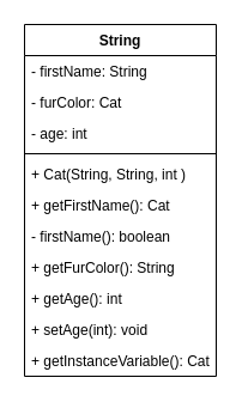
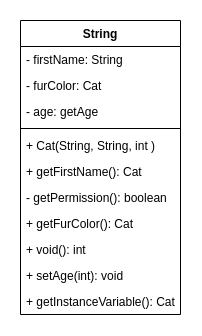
  <mxCell id="0" />
  <mxCell id="1" parent="0" />
  <mxCell id="2" value="String" style="swimlane;fontStyle=1;align=center;verticalAlign=top;childLayout=stackLayout;horizontal=1;startSize=26;horizontalStack=0;resizeParent=1;resizeParentMax=0;resizeLast=0;collapsible=1;marginBottom=0;" vertex="1" parent="1"><mxGeometry x="20" y="20" width="160" height="294" as="geometry" /></mxCell>
  <mxCell id="3" value="- firstName: String" style="text;strokeColor=none;fillColor=none;align=left;verticalAlign=top;spacingLeft=4;spacingRight=4;overflow=hidden;rotatable=0;points=[[0,0.5],[1,0.5]];portConstraint=eastwest;" vertex="1" parent="2"><mxGeometry y="26" width="160" height="26" as="geometry" /></mxCell>
  <mxCell id="4" value="- furColor: Cat" style="text;strokeColor=none;fillColor=none;align=left;verticalAlign=top;spacingLeft=4;spacingRight=4;overflow=hidden;rotatable=0;points=[[0,0.5],[1,0.5]];portConstraint=eastwest;" vertex="1" parent="2"><mxGeometry y="52" width="160" height="26" as="geometry" /></mxCell>
- <mxCell id="5" value="- age: int" style="text;strokeColor=none;fillColor=none;align=left;verticalAlign=top;spacingLeft=4;spacingRight=4;overflow=hidden;rotatable=0;points=[[0,0.5],[1,0.5]];portConstraint=eastwest;" vertex="1" parent="2"><mxGeometry y="78" width="160" height="26" as="geometry" /></mxCell>
+ <mxCell id="5" value="- age: getAge" style="text;strokeColor=none;fillColor=none;align=left;verticalAlign=top;spacingLeft=4;spacingRight=4;overflow=hidden;rotatable=0;points=[[0,0.5],[1,0.5]];portConstraint=eastwest;" vertex="1" parent="2"><mxGeometry y="78" width="160" height="26" as="geometry" /></mxCell>
  <mxCell id="6" value="" style="line;strokeWidth=1;fillColor=none;align=left;verticalAlign=middle;spacingTop=-1;spacingLeft=3;spacingRight=3;rotatable=0;labelPosition=right;points=[];portConstraint=eastwest;strokeColor=inherit;" vertex="1" parent="2"><mxGeometry y="104" width="160" height="8" as="geometry" /></mxCell>
  <mxCell id="7" value="+ Cat(String, String, int )" style="text;strokeColor=none;fillColor=none;align=left;verticalAlign=top;spacingLeft=4;spacingRight=4;overflow=hidden;rotatable=0;points=[[0,0.5],[1,0.5]];portConstraint=eastwest;" vertex="1" parent="2"><mxGeometry y="112" width="160" height="26" as="geometry" /></mxCell>
  <mxCell id="8" value="+ getFirstName(): Cat" style="text;strokeColor=none;fillColor=none;align=left;verticalAlign=top;spacingLeft=4;spacingRight=4;overflow=hidden;rotatable=0;points=[[0,0.5],[1,0.5]];portConstraint=eastwest;" vertex="1" parent="2"><mxGeometry y="138" width="160" height="26" as="geometry" /></mxCell>
- <mxCell id="9" value="- firstName(): boolean" style="text;strokeColor=none;fillColor=none;align=left;verticalAlign=top;spacingLeft=4;spacingRight=4;overflow=hidden;rotatable=0;points=[[0,0.5],[1,0.5]];portConstraint=eastwest;" vertex="1" parent="2"><mxGeometry y="164" width="160" height="26" as="geometry" /></mxCell>
- <mxCell id="10" value="+ getFurColor(): String" style="text;strokeColor=none;fillColor=none;align=left;verticalAlign=top;spacingLeft=4;spacingRight=4;overflow=hidden;rotatable=0;points=[[0,0.5],[1,0.5]];portConstraint=eastwest;" vertex="1" parent="2"><mxGeometry y="190" width="160" height="26" as="geometry" /></mxCell>
- <mxCell id="11" value="+ getAge(): int" style="text;strokeColor=none;fillColor=none;align=left;verticalAlign=top;spacingLeft=4;spacingRight=4;overflow=hidden;rotatable=0;points=[[0,0.5],[1,0.5]];portConstraint=eastwest;" vertex="1" parent="2"><mxGeometry y="216" width="160" height="26" as="geometry" /></mxCell>
+ <mxCell id="9" value="- getPermission(): boolean" style="text;strokeColor=none;fillColor=none;align=left;verticalAlign=top;spacingLeft=4;spacingRight=4;overflow=hidden;rotatable=0;points=[[0,0.5],[1,0.5]];portConstraint=eastwest;" vertex="1" parent="2"><mxGeometry y="164" width="160" height="26" as="geometry" /></mxCell>
+ <mxCell id="10" value="+ getFurColor(): Cat" style="text;strokeColor=none;fillColor=none;align=left;verticalAlign=top;spacingLeft=4;spacingRight=4;overflow=hidden;rotatable=0;points=[[0,0.5],[1,0.5]];portConstraint=eastwest;" vertex="1" parent="2"><mxGeometry y="190" width="160" height="26" as="geometry" /></mxCell>
+ <mxCell id="11" value="+ void(): int" style="text;strokeColor=none;fillColor=none;align=left;verticalAlign=top;spacingLeft=4;spacingRight=4;overflow=hidden;rotatable=0;points=[[0,0.5],[1,0.5]];portConstraint=eastwest;" vertex="1" parent="2"><mxGeometry y="216" width="160" height="26" as="geometry" /></mxCell>
  <mxCell id="12" value="+ setAge(int): void" style="text;strokeColor=none;fillColor=none;align=left;verticalAlign=top;spacingLeft=4;spacingRight=4;overflow=hidden;rotatable=0;points=[[0,0.5],[1,0.5]];portConstraint=eastwest;" vertex="1" parent="2"><mxGeometry y="242" width="160" height="26" as="geometry" /></mxCell>
  <mxCell id="13" value="+ getInstanceVariable(): Cat" style="text;strokeColor=none;fillColor=none;align=left;verticalAlign=top;spacingLeft=4;spacingRight=4;overflow=hidden;rotatable=0;points=[[0,0.5],[1,0.5]];portConstraint=eastwest;" vertex="1" parent="2"><mxGeometry y="268" width="160" height="26" as="geometry" /></mxCell>
